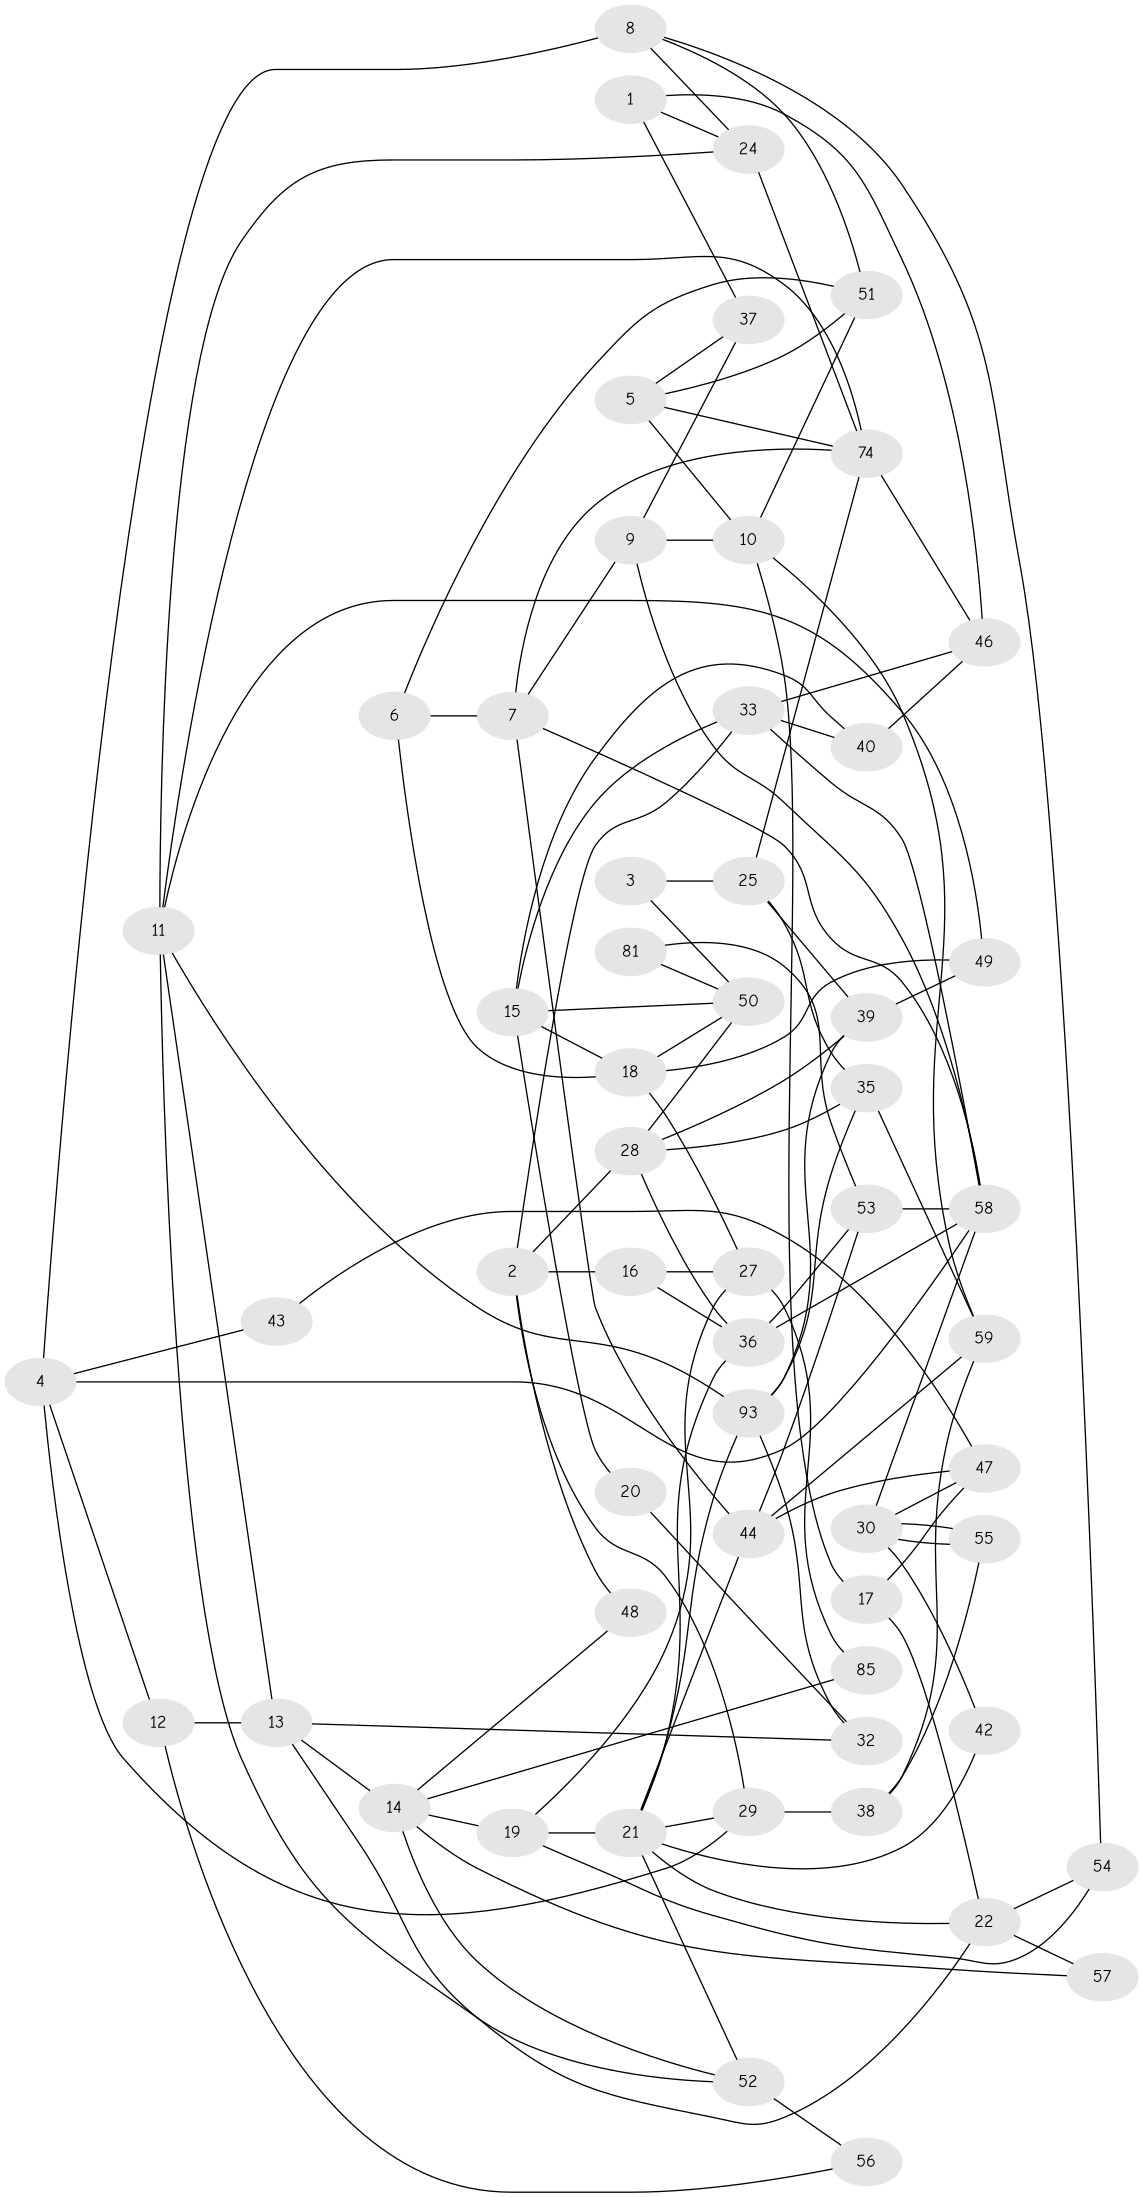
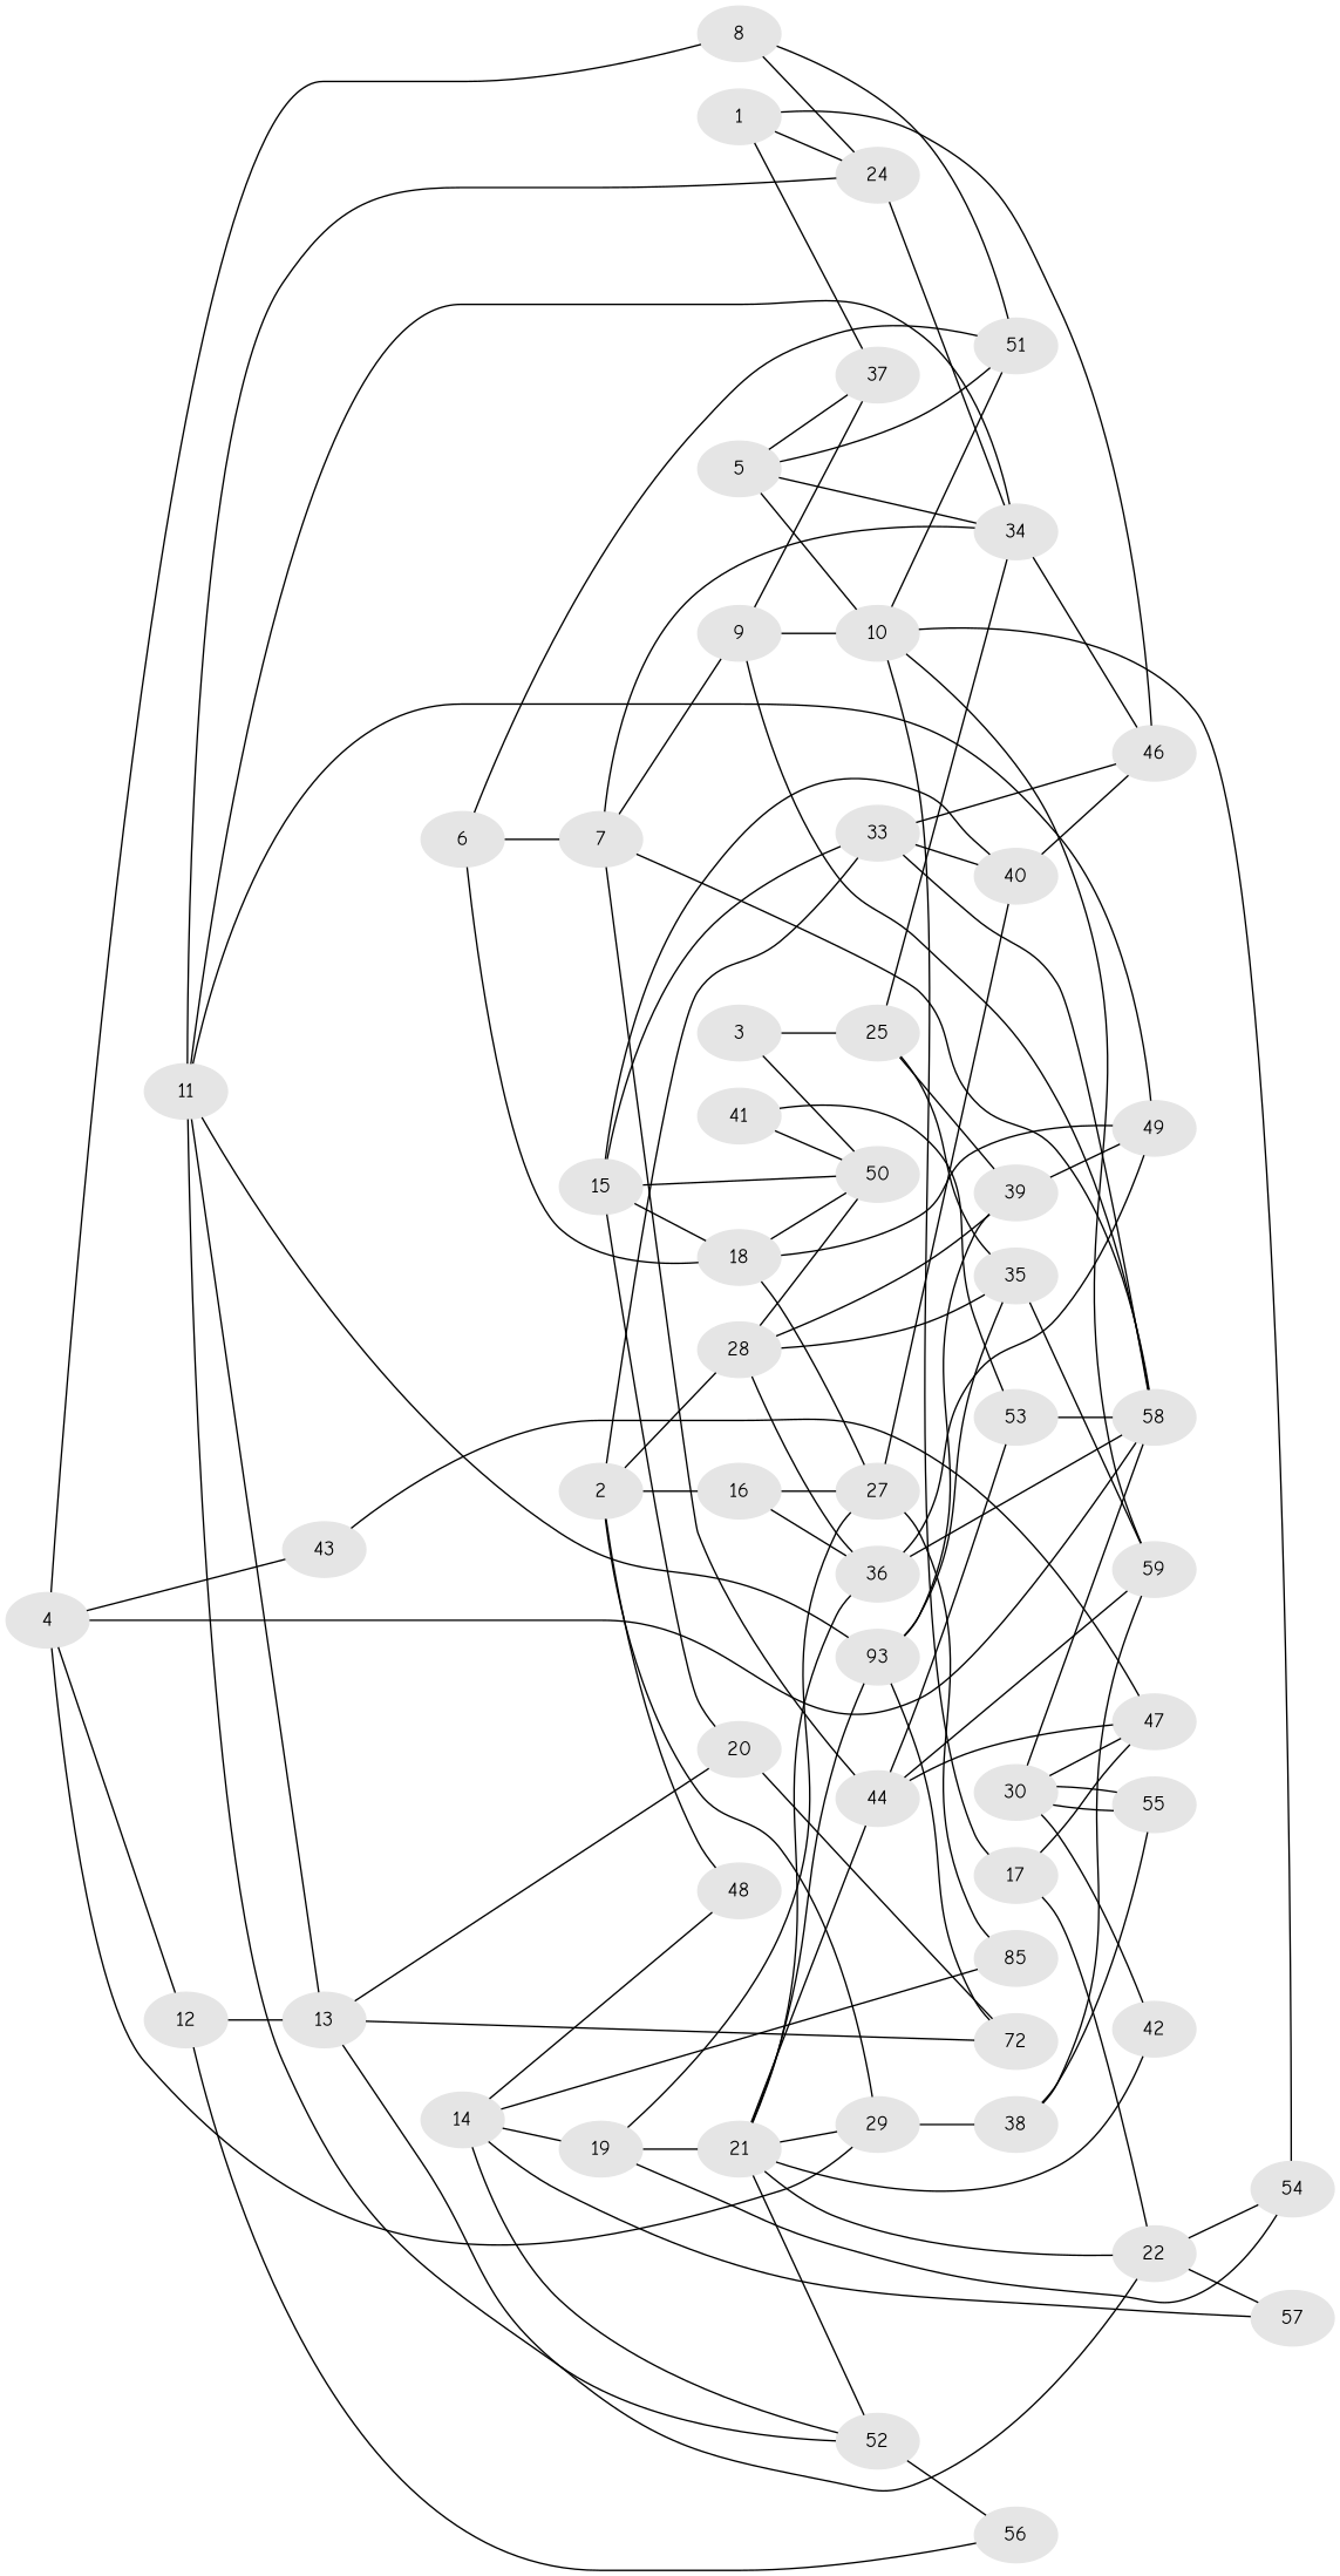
  graph {
    fontname="Comic Neue"
    rankdir=LR
    node [color=gray90 fontname="Comic Neue" style=filled]
    edge [fontname="Comic Neue"]
    1
    24
    37
    46
-   34 [label=74]
+   34
    2
    16
    28
    29
    33
    48
    27
    36
    50
    35
    39
    38
    58
    40
    3
    25
    4
    8
    12
    43
    51
    54
    13
    56
    47
    5
    10
    17
    59
    6
    7
    18
    9
    44
    49
    53
    22
    11
    n44 [label=93]
    52
    14
-   32
+   32 [label=72]
    19
    n49 [label=85]
    57
    21
    15
    20
    42
    30
    55
-   41 [label=81]
+   41
    1 -- 24
    1 -- 37
    1 -- 46
    24 -- 34
    34 -- 46
    2 -- 16
    2 -- 28
    2 -- 29
    2 -- 33
    2 -- 48
    16 -- 27
    16 -- 36
    28 -- 36
    28 -- 50
    28 -- 35
    28 -- 39
    29 -- 38
    33 -- 46
    33 -- 58
    33 -- 40
+   27 -- 40
    27 -- n49
    36 -- 58
-   36 -- 53
+   36 -- 49
    35 -- 59
    39 -- 49
    38 -- 59
    38 -- 55
    40 -- 46
    3 -- 50
    3 -- 25
    25 -- 34
    25 -- 35
    25 -- 39
    4 -- 29
    4 -- 58
    4 -- 8
    4 -- 12
    4 -- 43
    8 -- 24
    8 -- 51
-   8 -- 54
+   10 -- 54
    12 -- 13
    12 -- 56
    43 -- 47
    13 -- 22
-   13 -- 14
+   13 -- 20
    13 -- 32
    5 -- 37
    5 -- 34
    5 -- 51
    5 -- 10
    10 -- 51
    10 -- 17
    10 -- 59
    17 -- 47
    17 -- 22
    6 -- 51
    6 -- 7
    6 -- 18
    7 -- 34
    7 -- 58
    7 -- 9
    7 -- 44
    18 -- 27
    18 -- 50
    18 -- 49
    9 -- 37
    9 -- 58
    9 -- 10
    44 -- 47
    44 -- 59
    44 -- 53
    53 -- 58
    22 -- 54
    22 -- 57
    11 -- 24
    11 -- 34
    11 -- 13
    11 -- 49
    11 -- n44
    11 -- 52
    n44 -- 35
    n44 -- 39
    n44 -- 32
    52 -- 56
    14 -- 48
    14 -- 52
    14 -- 19
    14 -- n49
    14 -- 57
    19 -- 27
    19 -- 54
    19 -- 21
    21 -- 29
    21 -- 36
    21 -- 44
    21 -- 22
    21 -- n44
    21 -- 52
    21 -- 42
    15 -- 33
    15 -- 50
    15 -- 40
    15 -- 18
    15 -- 20
    20 -- 32
    30 -- 58
    30 -- 47
    30 -- 42
    30 -- 55
    30 -- 55
    41 -- 50
    41 -- 53
  }
